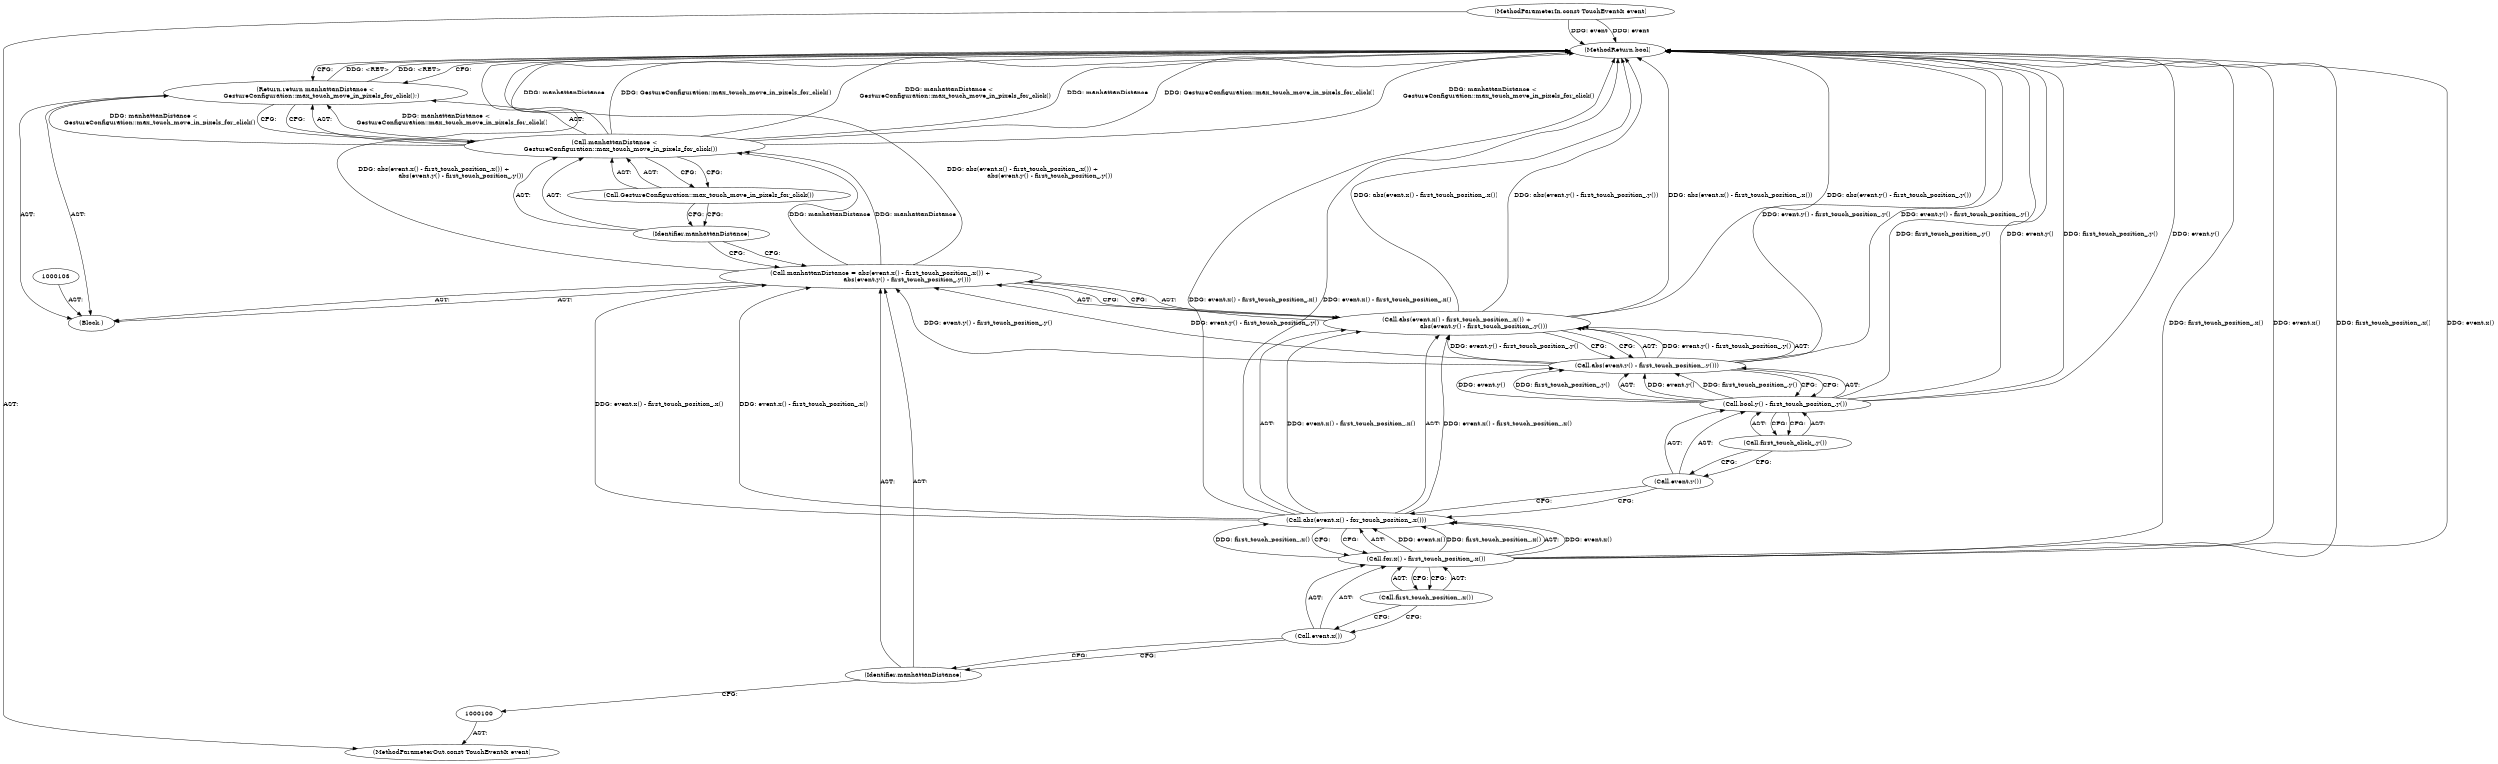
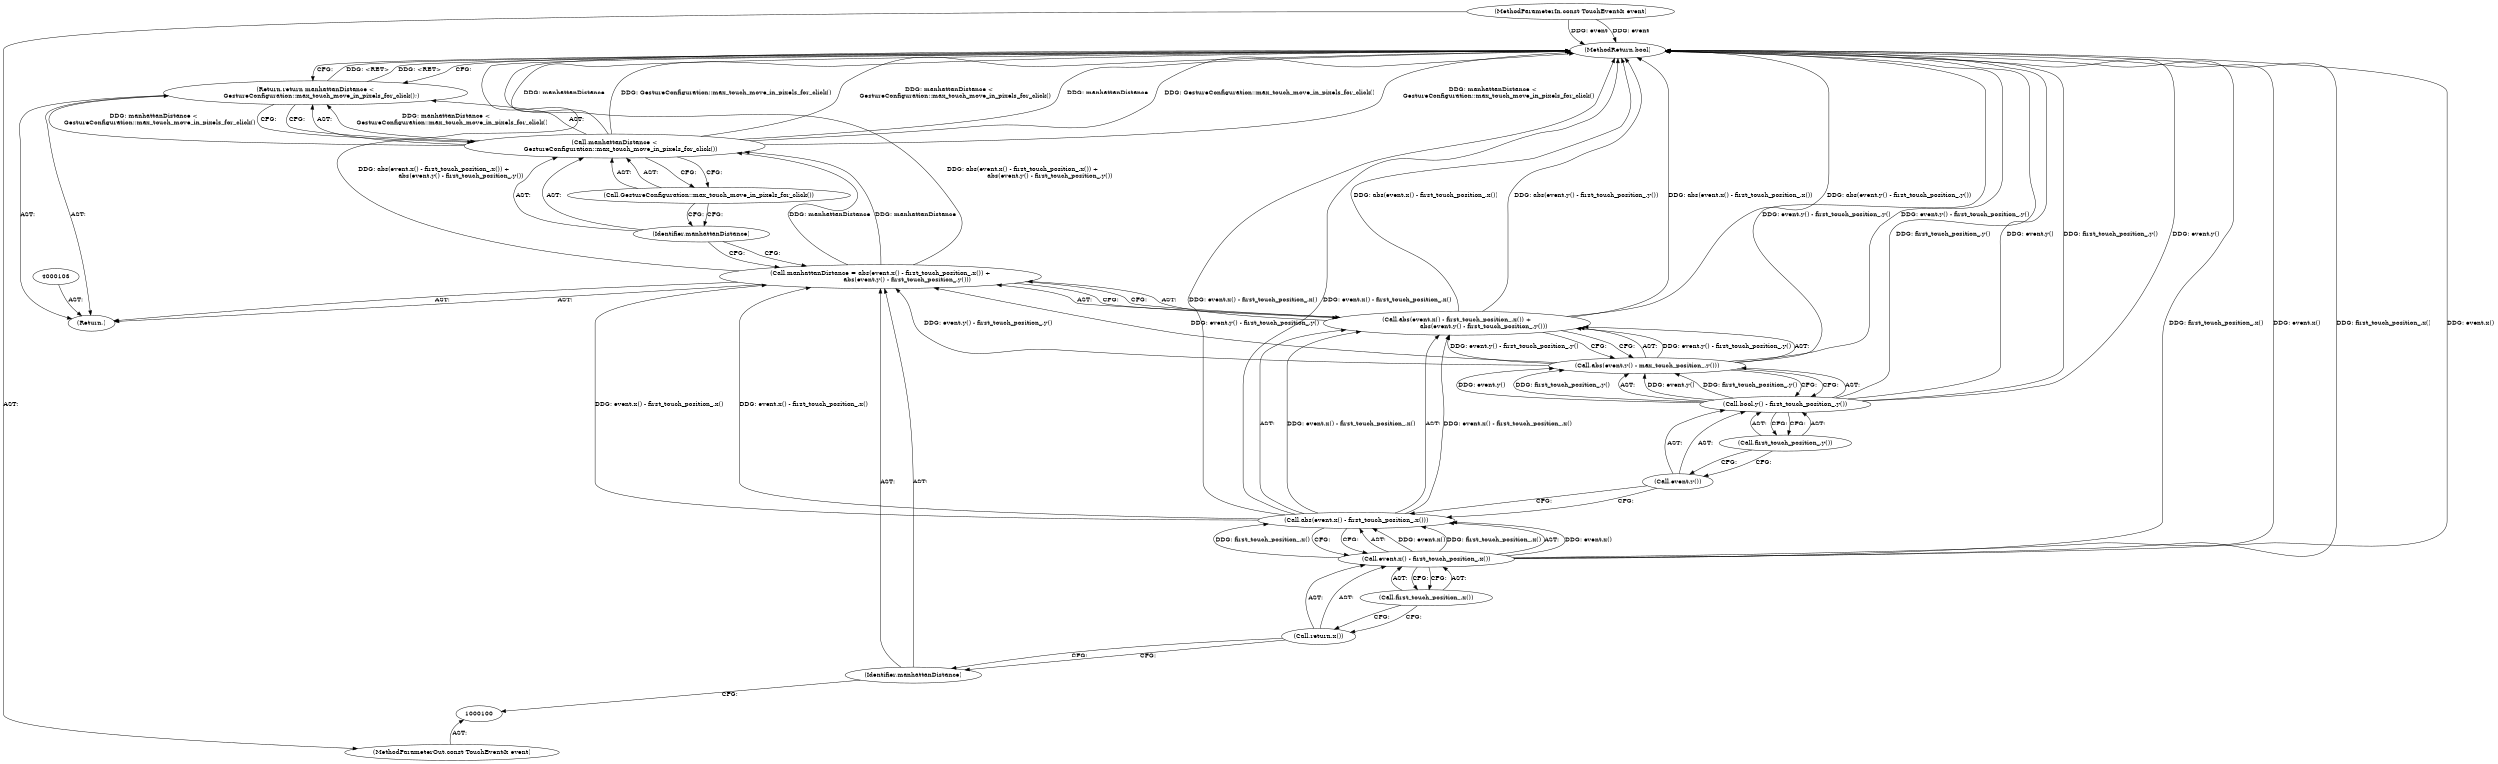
  digraph {
    n1 [label="(MethodReturn,bool)"]
    n2 [label="(Return,return manhattanDistance <\n      GestureConfiguration::max_touch_move_in_pixels_for_click();)"]
-   n3 [label="(Block,)"]
+   n3 [label="(Return,)"]
    n4 [label="(Call,manhattanDistance <\n      GestureConfiguration::max_touch_move_in_pixels_for_click())"]
    n5 [label="(MethodParameterIn,const TouchEvent& event)"]
    n6 [label="(MethodParameterOut,const TouchEvent& event)"]
    1000100
    n8 [label="(Call,abs(event.x() - first_touch_position_.x()) +\n                           abs(event.y() - first_touch_position_.y()))"]
    n9 [label="(Call,manhattanDistance = abs(event.x() - first_touch_position_.x()) +\n                           abs(event.y() - first_touch_position_.y()))"]
-   n10 [label="(Call,abs(event.y() - first_touch_position_.y()))"]
+   n10 [label="(Call,abs(event.y() - max_touch_position_.y()))"]
    n11 [label="(Call,bool.y() - first_touch_position_.y())"]
-   n12 [label="(Call,abs(event.x() - for_touch_position_.x()))"]
-   n13 [label="(Call,for.x() - first_touch_position_.x())"]
+   n12 [label="(Call,abs(event.x() - first_touch_position_.x()))"]
+   n13 [label="(Call,event.x() - first_touch_position_.x())"]
    n14 [label="(Call,first_touch_position_.x())"]
-   n15 [label="(Call,event.x())"]
+   n15 [label="(Call,return.x())"]
    n16 [label="(Identifier,manhattanDistance)"]
    n17 [label="(Call,GestureConfiguration::max_touch_move_in_pixels_for_click())"]
-   n18 [label="(Call,first_touch_click_.y())"]
+   n18 [label="(Call,first_touch_position_.y())"]
    n19 [label="(Call,event.y())"]
    n20 [label="(Identifier,manhattanDistance)"]
-   1000103
+   1000103 [label=4000103]
    n1 -> n2 [label="CFG: "]
    n1 -> n2 [label="CFG: "]
    n2 -> n1 [label="DDG: <RET>"]
    n2 -> n1 [label="DDG: <RET>"]
    n2 -> n3 [label="AST: "]
    n2 -> n3 [label="AST: "]
    n2 -> n4 [label="CFG: "]
    n2 -> n4 [label="CFG: "]
    n4 -> n1 [label="DDG: manhattanDistance"]
    n4 -> n1 [label="DDG: GestureConfiguration::max_touch_move_in_pixels_for_click()"]
    n4 -> n1 [label="DDG: manhattanDistance <\n      GestureConfiguration::max_touch_move_in_pixels_for_click()"]
    n4 -> n1 [label="DDG: manhattanDistance"]
    n4 -> n1 [label="DDG: GestureConfiguration::max_touch_move_in_pixels_for_click()"]
    n4 -> n1 [label="DDG: manhattanDistance <\n      GestureConfiguration::max_touch_move_in_pixels_for_click()"]
    n4 -> n2 [label="AST: "]
    n4 -> n2 [label="DDG: manhattanDistance <\n      GestureConfiguration::max_touch_move_in_pixels_for_click()"]
    n4 -> n2 [label="AST: "]
    n4 -> n2 [label="DDG: manhattanDistance <\n      GestureConfiguration::max_touch_move_in_pixels_for_click()"]
    n4 -> n17 [label="CFG: "]
    n4 -> n17 [label="CFG: "]
    n5 -> n1 [label="DDG: event"]
    n5 -> n1 [label="DDG: event"]
    n5 -> n6 [label="AST: "]
-   1000100 -> n6 [label="AST: "]
+   n6 -> 1000100 [label="AST: "]
    n8 -> n1 [label="DDG: abs(event.x() - first_touch_position_.x())"]
    n8 -> n1 [label="DDG: abs(event.y() - first_touch_position_.y())"]
    n8 -> n1 [label="DDG: abs(event.x() - first_touch_position_.x())"]
    n8 -> n1 [label="DDG: abs(event.y() - first_touch_position_.y())"]
    n8 -> n9 [label="AST: "]
    n8 -> n9 [label="AST: "]
    n8 -> n10 [label="CFG: "]
    n8 -> n10 [label="CFG: "]
    n9 -> n1 [label="DDG: abs(event.x() - first_touch_position_.x()) +\n                           abs(event.y() - first_touch_position_.y())"]
    n9 -> n1 [label="DDG: abs(event.x() - first_touch_position_.x()) +\n                           abs(event.y() - first_touch_position_.y())"]
    n9 -> n3 [label="AST: "]
    n9 -> n3 [label="AST: "]
    n9 -> n4 [label="DDG: manhattanDistance"]
    n9 -> n4 [label="DDG: manhattanDistance"]
    n9 -> n8 [label="CFG: "]
    n9 -> n8 [label="CFG: "]
    n10 -> n1 [label="DDG: event.y() - first_touch_position_.y()"]
    n10 -> n1 [label="DDG: event.y() - first_touch_position_.y()"]
    n10 -> n8 [label="AST: "]
    n10 -> n8 [label="DDG: event.y() - first_touch_position_.y()"]
    n10 -> n8 [label="AST: "]
    n10 -> n8 [label="DDG: event.y() - first_touch_position_.y()"]
    n10 -> n9 [label="DDG: event.y() - first_touch_position_.y()"]
    n10 -> n9 [label="DDG: event.y() - first_touch_position_.y()"]
    n10 -> n11 [label="CFG: "]
    n10 -> n11 [label="CFG: "]
    n11 -> n1 [label="DDG: first_touch_position_.y()"]
    n11 -> n1 [label="DDG: event.y()"]
    n11 -> n1 [label="DDG: first_touch_position_.y()"]
    n11 -> n1 [label="DDG: event.y()"]
    n11 -> n10 [label="AST: "]
    n11 -> n10 [label="DDG: event.y()"]
    n11 -> n10 [label="DDG: first_touch_position_.y()"]
    n11 -> n10 [label="AST: "]
    n11 -> n10 [label="DDG: event.y()"]
    n11 -> n10 [label="DDG: first_touch_position_.y()"]
    n11 -> n18 [label="CFG: "]
    n11 -> n18 [label="CFG: "]
    n12 -> n1 [label="DDG: event.x() - first_touch_position_.x()"]
    n12 -> n1 [label="DDG: event.x() - first_touch_position_.x()"]
    n12 -> n8 [label="AST: "]
    n12 -> n8 [label="DDG: event.x() - first_touch_position_.x()"]
    n12 -> n8 [label="AST: "]
    n12 -> n8 [label="DDG: event.x() - first_touch_position_.x()"]
    n12 -> n9 [label="DDG: event.x() - first_touch_position_.x()"]
    n12 -> n9 [label="DDG: event.x() - first_touch_position_.x()"]
    n12 -> n13 [label="CFG: "]
    n12 -> n13 [label="CFG: "]
    n13 -> n1 [label="DDG: first_touch_position_.x()"]
    n13 -> n1 [label="DDG: event.x()"]
    n13 -> n1 [label="DDG: first_touch_position_.x()"]
    n13 -> n1 [label="DDG: event.x()"]
    n13 -> n12 [label="AST: "]
    n13 -> n12 [label="DDG: event.x()"]
    n13 -> n12 [label="DDG: first_touch_position_.x()"]
    n13 -> n12 [label="AST: "]
    n13 -> n12 [label="DDG: event.x()"]
    n13 -> n12 [label="DDG: first_touch_position_.x()"]
    n13 -> n14 [label="CFG: "]
    n13 -> n14 [label="CFG: "]
    n14 -> n13 [label="AST: "]
    n14 -> n13 [label="AST: "]
    n14 -> n15 [label="CFG: "]
    n14 -> n15 [label="CFG: "]
    n15 -> n13 [label="AST: "]
    n15 -> n13 [label="AST: "]
    n15 -> n16 [label="CFG: "]
    n15 -> n16 [label="CFG: "]
    n16 -> 1000100 [label="CFG: "]
    n16 -> n9 [label="AST: "]
    n16 -> n9 [label="AST: "]
    n17 -> n4 [label="AST: "]
    n17 -> n4 [label="AST: "]
    n17 -> n20 [label="CFG: "]
    n17 -> n20 [label="CFG: "]
    n18 -> n11 [label="AST: "]
    n18 -> n11 [label="AST: "]
    n18 -> n19 [label="CFG: "]
    n18 -> n19 [label="CFG: "]
    n19 -> n11 [label="AST: "]
    n19 -> n11 [label="AST: "]
    n19 -> n12 [label="CFG: "]
    n19 -> n12 [label="CFG: "]
    n20 -> n4 [label="AST: "]
    n20 -> n4 [label="AST: "]
    n20 -> n9 [label="CFG: "]
    n20 -> n9 [label="CFG: "]
    1000103 -> n3 [label="AST: "]
  }
